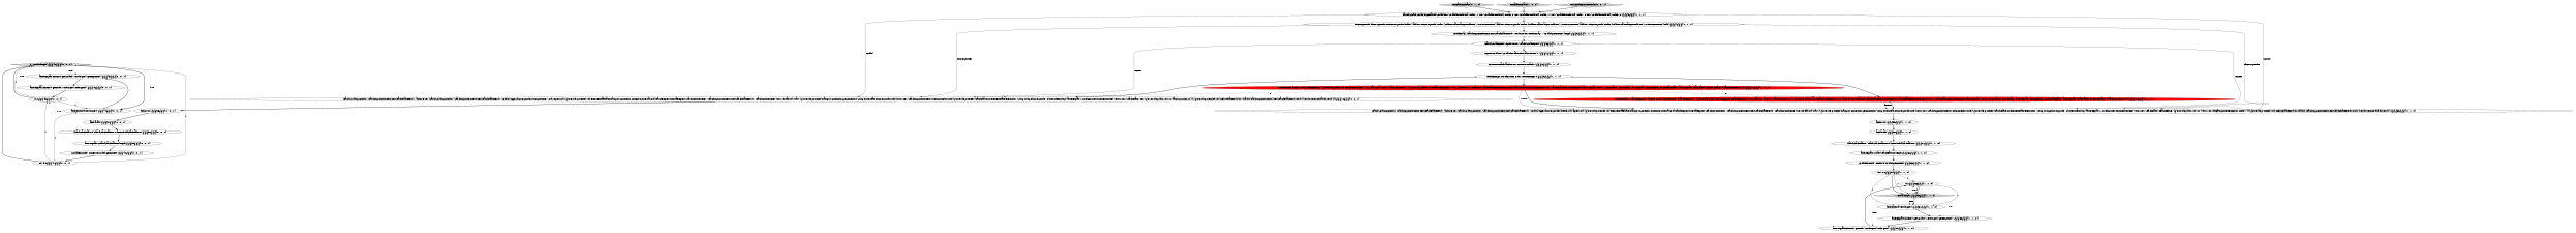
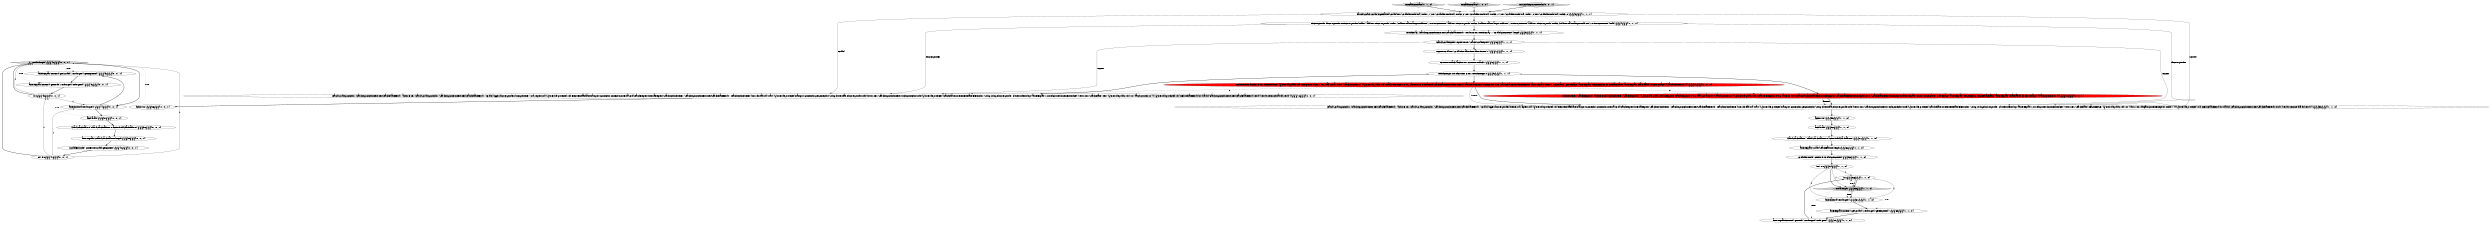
  digraph {
    node [fillcolor=white shape=ellipse style=filled]
    edge [style=bold]
    n1 [fillcolor=lightgray label="i < results.length()@@@42@@@['0', '0', '1']" shape=diamond]
    n2 [label="assertEquals(context(i(.getScrollId(),results.get(i).getRequestId())@@@45@@@['0', '0', '1']"]
    n3 [label="assertEquals(context(i(.getNode(),results.get(i).node.getId())@@@46@@@['0', '0', '1']"]
    n4 [label="assertNotNull(results.get(i))@@@44@@@['0', '0', '1']"]
    n5 [label="i++@@@43@@@['0', '0', '1']"]
    n6 [label="ShardSearchFailure(( shardSearchFailures = action.buildShardFailures()@@@61@@@['1', '1', '0']"]
    n7 [label="assertEquals(0,shardSearchFailures.length)@@@62@@@['1', '1', '0']"]
    n8 [label="ScrollIdForNode(( context = scrollId.getContext()@@@63@@@['1', '1', '0']"]
    n9 [label="SearchScrollRequest request = new SearchScrollRequest()@@@6@@@['1', '1', '1']"]
    n10 [label="SearchScrollAsyncAction<SearchAsyncActionTests.TestSearchPhaseResult> action = new SearchScrollAsyncAction<SearchAsyncActionTests.TestSearchPhaseResult>(scrollId,logger,discoveryNodes,dummyListener(),null,request,null){@Override protected void executeInitialPhase(Transport.Connection connection,InternalScrollSearchRequest internalRequest,SearchActionListener<SearchAsyncActionTests.TestSearchPhaseResult> searchActionListener){new Thread(null).start()}@Override protected Transport.Connection getConnection(String clusterAlias,DiscoveryNode node){return new SearchAsyncActionTests.MockConnection(node)}@Override protected SearchPhase moveToNextPhase(BiFunction<String,String,DiscoveryNode> clusterNodeLookup){assertEquals(1,movedCounter.incrementAndGet())return new SearchPhase(\"test\"){@Override public void run(){latch.countDown()}}}@Override protected void onFirstPhaseResult(int shardId,SearchAsyncActionTests.TestSearchPhaseResult result){results.setOnce(shardId,result)}}@@@10@@@['0', '0', '1']"]
    n11 [label="SearchScrollAsyncAction<SearchAsyncActionTests.TestSearchPhaseResult> action = new SearchScrollAsyncAction<SearchAsyncActionTests.TestSearchPhaseResult>(scrollId,logger,discoveryNodes,listener,null,request,null){@Override protected void executeInitialPhase(Transport.Connection connection,InternalScrollSearchRequest internalRequest,SearchActionListener<SearchAsyncActionTests.TestSearchPhaseResult> searchActionListener){new Thread(null).start()}@Override protected Transport.Connection getConnection(String clusterAlias,DiscoveryNode node){return new SearchAsyncActionTests.MockConnection(node)}@Override protected SearchPhase moveToNextPhase(BiFunction<String,String,DiscoveryNode> clusterNodeLookup){assertEquals(1,movedCounter.incrementAndGet())return new SearchPhase(\"TEST_PHASE\"){@Override public void run(){throw new IllegalArgumentException(\"BOOM\")}}}@Override protected void onFirstPhaseResult(int shardId,SearchAsyncActionTests.TestSearchPhaseResult result){results.setOnce(shardId,result)}}@@@33@@@['1', '1', '0']"]
    n12 [label="request.scroll(new Scroll(TimeValue.timeValueMinutes(1)))@@@7@@@['1', '1', '1']"]
    n13 [label="action.run()@@@36@@@['0', '0', '1']"]
    n14 [label="action.run()@@@59@@@['1', '1', '0']"]
    n15 [label="CountDownLatch latch = new CountDownLatch(1)@@@8@@@['1', '1', '1']"]
    n16 [label="ParsedScrollId scrollId = getParsedScrollId(new ScrollIdForNode(null,\"node1\",1),new ScrollIdForNode(null,\"node2\",2),new ScrollIdForNode(null,\"node3\",17),new ScrollIdForNode(null,\"node1\",0),new ScrollIdForNode(null,\"node3\",0))@@@3@@@['1', '1', '1']"]
    n17 [label="DiscoveryNodes discoveryNodes = DiscoveryNodes.builder().add(new DiscoveryNode(\"node1\",buildNewFakeTransportAddress(),Version.CURRENT)).add(new DiscoveryNode(\"node2\",buildNewFakeTransportAddress(),Version.CURRENT)).add(new DiscoveryNode(\"node3\",buildNewFakeTransportAddress(),Version.CURRENT)).build()@@@4@@@['1', '1', '1']"]
    n18 [label="AtomicArray<SearchAsyncActionTests.TestSearchPhaseResult> results = new AtomicArray<>(scrollId.getContext().length)@@@5@@@['1', '1', '1']"]
    n19 [label="latch.await()@@@37@@@['0', '0', '1']"]
    n20 [label="int i = 0@@@41@@@['0', '0', '1']"]
    n21 [fillcolor=red label="ActionListener listener = new ActionListener(){@Override public void onResponse(Object o){try {fail(\"got a result\")}{latch.countDown()}}@Override public void onFailure(Exception e){try {assertTrue(e instanceof SearchPhaseExecutionException)SearchPhaseExecutionException ex = (SearchPhaseExecutionException)eassertEquals(\"BOOM\",ex.getCause().getMessage())assertEquals(\"TEST_PHASE\",ex.getPhaseName())assertEquals(\"Phase failed\",ex.getMessage())}{latch.countDown()}}}@@@10@@@['1', '0', '0']"]
    n22 [fillcolor=red label="ActionListener<SearchResponse> listener = new ActionListener<SearchResponse>(){@Override public void onResponse(SearchResponse o){try {fail(\"got a result\")}{latch.countDown()}}@Override public void onFailure(Exception e){try {assertTrue(e instanceof SearchPhaseExecutionException)SearchPhaseExecutionException ex = (SearchPhaseExecutionException)eassertEquals(\"BOOM\",ex.getCause().getMessage())assertEquals(\"TEST_PHASE\",ex.getPhaseName())assertEquals(\"Phase failed\",ex.getMessage())}{latch.countDown()}}}@@@10@@@['0', '1', '0']"]
    n23 [fillcolor=lightgray label="testFailNextPhase['0', '1', '0']" shape=diamond]
    n24 [label="latch.await()@@@60@@@['1', '1', '0']"]
    n25 [label="ScrollIdForNode(( context = scrollId.getContext()@@@40@@@['0', '0', '1']"]
    n26 [label="assertEquals(context(i(.getScrollId(),results.get(i).getRequestId())@@@68@@@['1', '1', '0']"]
    n27 [label="assertEquals(context(i(.getNode(),results.get(i).node.getId())@@@69@@@['1', '1', '0']"]
    n28 [label="i++@@@66@@@['1', '1', '0']"]
    n29 [label="AtomicInteger movedCounter = new AtomicInteger(0)@@@9@@@['1', '1', '1']"]
    n30 [label="int i = 0@@@64@@@['1', '1', '0']"]
    n31 [label="ShardSearchFailure(( shardSearchFailures = action.buildShardFailures()@@@38@@@['0', '0', '1']"]
    n32 [label="assertEquals(0,shardSearchFailures.length)@@@39@@@['0', '0', '1']"]
    n33 [label="assertNotNull(results.get(i))@@@67@@@['1', '1', '0']"]
    n34 [fillcolor=lightgray label="i < results.length()@@@65@@@['1', '1', '0']" shape=diamond]
    n35 [fillcolor=lightgray label="testFailNextPhase['1', '0', '0']" shape=diamond]
    n36 [fillcolor=lightgray label="testSendRequestsToNodes['0', '0', '1']" shape=diamond]
    n1 -> n2 [label=true style=dotted]
    n1 -> n3 [label=true style=dotted]
    n1 -> n4
    n1 -> n4 [label=true style=dotted]
    n2 -> n3
    n3 -> n5
    n4 -> n2
    n5 -> n1 [label=i style=solid]
    n5 -> n1
    n5 -> n4 [label=i style=solid]
    n6 -> n7
    n7 -> n8
    n8 -> n30
    n9 -> n10 [label=request style=solid]
    n9 -> n11 [label=request style=solid]
    n9 -> n12
    n10 -> n13
    n11 -> n14
    n12 -> n15
-   n13 -> n19
+   n4 -> n19
    n14 -> n24
    n15 -> n29
    n16 -> n10 [label=scrollId style=solid]
    n16 -> n11 [label=scrollId style=solid]
    n16 -> n17
    n17 -> n10 [label=discoveryNodes style=solid]
    n17 -> n11 [label=discoveryNodes style=solid]
    n17 -> n18
    n18 -> n9
    n19 -> n5 [label=true style=dotted]
    n19 -> n31
    n20 -> n1
    n20 -> n1 [label=i style=solid]
    n20 -> n4 [label=i style=solid]
    n20 -> n5 [label=i style=solid]
    n21 -> n10 [label=0 style=dashed]
    n21 -> n11 [label=listener style=solid]
    n21 -> n11
    n21 -> n22 [label=0 style=dashed]
    n22 -> n11 [label=listener style=solid]
    n22 -> n11
    n23 -> n16
    n24 -> n6
    n25 -> n20
    n26 -> n27
    n27 -> n28
    n28 -> n33 [label=i style=solid]
    n28 -> n34 [label=i style=solid]
    n28 -> n34
    n29 -> n10
    n29 -> n21
    n29 -> n22
    n30 -> n28 [label=i style=solid]
    n30 -> n33 [label=i style=solid]
    n30 -> n34
    n30 -> n34 [label=i style=solid]
    n31 -> n32
    n32 -> n25
    n33 -> n26
    n34 -> n26 [label=true style=dotted]
    n34 -> n27 [label=true style=dotted]
    n34 -> n28 [label=true style=dotted]
    n34 -> n33
    n34 -> n33 [label=true style=dotted]
    n35 -> n16
    n36 -> n16
  }
